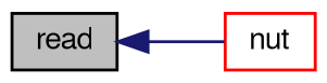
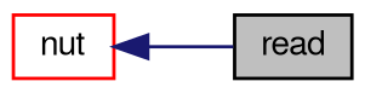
  digraph {
    rankdir=LR
    node [fontname=FreeSans fontsize=10 shape=record]
    n1 [color=black fillcolor=grey75 fontcolor=black height=0.2 label=read style=filled width=0.4]
    n2 [color=red height=0.2 label=nut width=0.4]
-   n1 -> n2 [color=midnightblue dir=back fontname=FreeSans fontsize=10 labelfontname=FreeSans labelfontsize=10 style=solid]
+   n2 -> n1 [color=midnightblue dir=back fontname=FreeSans fontsize=10 labelfontname=FreeSans labelfontsize=10 style=solid]
  }
